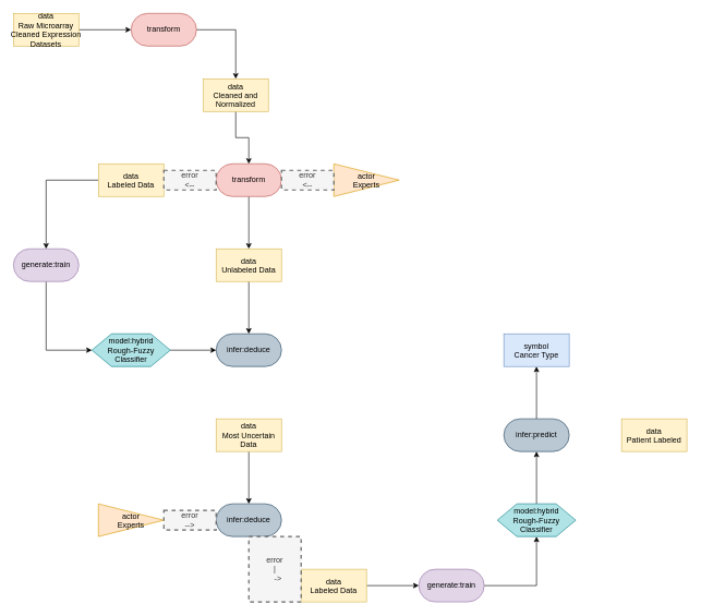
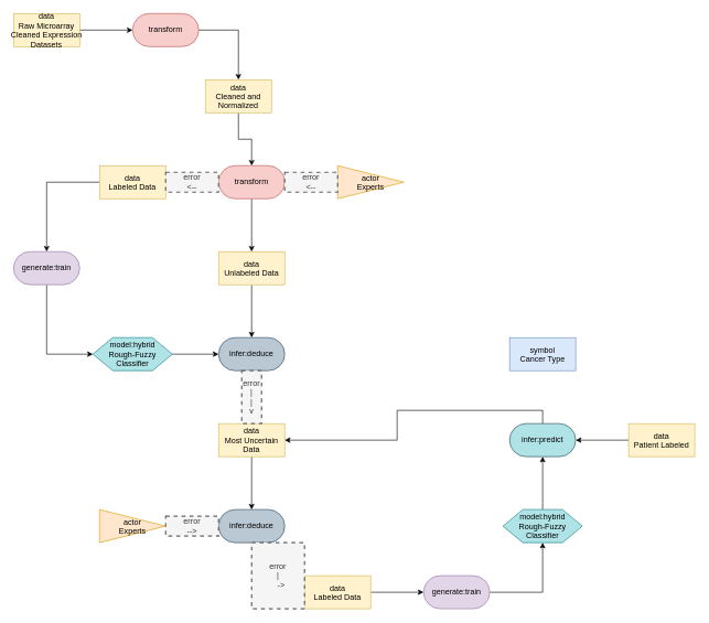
  <mxCell id="0" />
  <mxCell id="1" parent="0" />
  <mxCell id="2" style="edgeStyle=orthogonalEdgeStyle;rounded=0;orthogonalLoop=1;jettySize=auto;html=1;exitX=1;exitY=0.5;exitDx=0;exitDy=0;entryX=0;entryY=0.5;entryDx=0;entryDy=0;" parent="1" source="3" target="5" edge="1"><mxGeometry relative="1" as="geometry" /></mxCell>
  <mxCell id="3" value="data&#10;Raw Microarray&#10;Cleaned Expression&#10;Datasets" style="rectangle;fillColor=#fff2cc;strokeColor=#d6b656;" parent="1" name="data" vertex="1"><mxGeometry x="20" y="20" width="100" height="50" as="geometry" /></mxCell>
  <mxCell id="4" style="edgeStyle=orthogonalEdgeStyle;rounded=0;orthogonalLoop=1;jettySize=auto;html=1;exitX=1;exitY=0.5;exitDx=0;exitDy=0;entryX=0.5;entryY=0;entryDx=0;entryDy=0;" parent="1" source="5" target="7" edge="1"><mxGeometry relative="1" as="geometry" /></mxCell>
  <mxCell id="5" value="transform" style="rounded=1;whiteSpace=wrap;html=1;arcSize=50;fillColor=#f8cecc;strokeColor=#b85450;" parent="1" name="transform" vertex="1"><mxGeometry x="200" y="20" width="100" height="50" as="geometry" /></mxCell>
  <mxCell id="6" style="edgeStyle=orthogonalEdgeStyle;rounded=0;orthogonalLoop=1;jettySize=auto;html=1;exitX=0.5;exitY=1;exitDx=0;exitDy=0;entryX=0.5;entryY=0;entryDx=0;entryDy=0;" parent="1" source="7" target="9" edge="1"><mxGeometry relative="1" as="geometry" /></mxCell>
  <mxCell id="7" value="data&#10;Cleaned and&#10;Normalized" style="rectangle;fillColor=#fff2cc;strokeColor=#d6b656;" parent="1" name="data" vertex="1"><mxGeometry x="310" y="120" width="100" height="50" as="geometry" /></mxCell>
  <mxCell id="8" style="edgeStyle=orthogonalEdgeStyle;rounded=0;orthogonalLoop=1;jettySize=auto;html=1;exitX=0.5;exitY=1;exitDx=0;exitDy=0;entryX=0.5;entryY=0;entryDx=0;entryDy=0;" parent="1" source="9" target="15" edge="1"><mxGeometry relative="1" as="geometry" /></mxCell>
  <mxCell id="9" value="transform" style="rounded=1;whiteSpace=wrap;html=1;arcSize=50;fillColor=#f8cecc;strokeColor=#b85450;" parent="1" name="transform" vertex="1"><mxGeometry x="330" y="250" width="100" height="50" as="geometry" /></mxCell>
  <mxCell id="10" value="actor&#10;Experts" style="triangle;fillColor=#ffe6cc;strokeColor=#d79b00;" parent="1" name="actor" vertex="1"><mxGeometry x="510" y="250" width="100" height="50" as="geometry" /></mxCell>
  <mxCell id="11" value="&lt;div&gt;error&lt;/div&gt;&lt;div&gt;&amp;lt;--&lt;/div&gt;" style="text;html=1;align=center;verticalAlign=middle;whiteSpace=wrap;rounded=0;dashed=1;fillColor=#f5f5f5;fontColor=#333333;strokeColor=#666666;strokeWidth=2;" parent="1" name="text" vertex="1"><mxGeometry x="430" y="260" width="80" height="30" as="geometry" /></mxCell>
  <mxCell id="12" style="edgeStyle=orthogonalEdgeStyle;rounded=0;orthogonalLoop=1;jettySize=auto;html=1;exitX=0;exitY=0.5;exitDx=0;exitDy=0;entryX=0.5;entryY=0;entryDx=0;entryDy=0;" parent="1" source="13" target="18" edge="1"><mxGeometry relative="1" as="geometry" /></mxCell>
  <mxCell id="13" value="data&#10;Labeled Data" style="rectangle;fillColor=#fff2cc;strokeColor=#d6b656;" parent="1" name="data" vertex="1"><mxGeometry x="150" y="250" width="100" height="50" as="geometry" /></mxCell>
  <mxCell id="14" style="edgeStyle=orthogonalEdgeStyle;rounded=0;orthogonalLoop=1;jettySize=auto;html=1;exitX=0.5;exitY=1;exitDx=0;exitDy=0;entryX=0.5;entryY=0;entryDx=0;entryDy=0;" parent="1" source="15" target="21" edge="1"><mxGeometry relative="1" as="geometry" /></mxCell>
  <mxCell id="15" value="data&#10;Unlabeled Data" style="rectangle;fillColor=#fff2cc;strokeColor=#d6b656;" parent="1" name="data" vertex="1"><mxGeometry x="330" y="380" width="100" height="50" as="geometry" /></mxCell>
  <mxCell id="16" value="&lt;div&gt;error&lt;/div&gt;&lt;div&gt;&amp;lt;--&lt;/div&gt;" style="text;html=1;align=center;verticalAlign=middle;whiteSpace=wrap;rounded=0;dashed=1;fillColor=#f5f5f5;fontColor=#333333;strokeColor=#666666;strokeWidth=2;" parent="1" name="text" vertex="1"><mxGeometry x="250" y="260" width="80" height="30" as="geometry" /></mxCell>
  <mxCell id="17" style="edgeStyle=orthogonalEdgeStyle;rounded=0;orthogonalLoop=1;jettySize=auto;html=1;exitX=0.5;exitY=1;exitDx=0;exitDy=0;entryX=0;entryY=0.5;entryDx=0;entryDy=0;" parent="1" source="18" target="20" edge="1"><mxGeometry relative="1" as="geometry" /></mxCell>
  <mxCell id="18" value="generate:train" style="rounded=1;whiteSpace=wrap;html=1;arcSize=50;fillColor=#e1d5e7;strokeColor=#9673a6;" parent="1" name="generate:train" vertex="1"><mxGeometry x="20" y="380" width="100" height="50" as="geometry" /></mxCell>
  <mxCell id="19" style="edgeStyle=orthogonalEdgeStyle;rounded=0;orthogonalLoop=1;jettySize=auto;html=1;exitX=1;exitY=0.5;exitDx=0;exitDy=0;entryX=0;entryY=0.5;entryDx=0;entryDy=0;" parent="1" source="20" target="21" edge="1"><mxGeometry relative="1" as="geometry" /></mxCell>
  <mxCell id="20" value="model:hybrid&#10;Rough-Fuzzy&#10;Classifier" style="shape=hexagon;perimeter=hexagonPerimeter2;fillColor=#b0e3e6;strokeColor=#0e8088;" parent="1" name="model" vertex="1"><mxGeometry x="140" y="510" width="120" height="50" as="geometry" /></mxCell>
  <mxCell id="21" value="infer:deduce" style="rounded=1;whiteSpace=wrap;html=1;arcSize=50;fillColor=#bac8d3;strokeColor=#23445d;" parent="1" name="infer:deduce" vertex="1"><mxGeometry x="330" y="510" width="100" height="50" as="geometry" /></mxCell>
  <mxCell id="22" style="edgeStyle=orthogonalEdgeStyle;rounded=0;orthogonalLoop=1;jettySize=auto;html=1;exitX=0.5;exitY=1;exitDx=0;exitDy=0;entryX=0.5;entryY=0;entryDx=0;entryDy=0;" parent="1" source="23" target="26" edge="1"><mxGeometry relative="1" as="geometry" /></mxCell>
  <mxCell id="23" value="data&#10;Most Uncertain&#10;Data" style="rectangle;fillColor=#fff2cc;strokeColor=#d6b656;" parent="1" name="data" vertex="1"><mxGeometry x="330" y="640" width="100" height="50" as="geometry" /></mxCell>
+ <mxCell id="24" value="&lt;div&gt;error&lt;/div&gt;&lt;div&gt;|&lt;/div&gt;&lt;div&gt;|&lt;/div&gt;&lt;div&gt;v&lt;/div&gt;" style="text;html=1;align=center;verticalAlign=middle;whiteSpace=wrap;rounded=0;dashed=1;fillColor=#f5f5f5;fontColor=#333333;strokeColor=#666666;strokeWidth=2;" parent="1" name="text" vertex="1"><mxGeometry x="365" y="560" width="30" height="80" as="geometry" /></mxCell>
  <mxCell id="25" value="actor&#10;Experts" style="triangle;fillColor=#ffe6cc;strokeColor=#d79b00;" parent="1" name="actor" vertex="1"><mxGeometry x="150" y="770" width="100" height="50" as="geometry" /></mxCell>
  <mxCell id="26" value="infer:deduce" style="rounded=1;whiteSpace=wrap;html=1;arcSize=50;fillColor=#bac8d3;strokeColor=#23445d;" parent="1" name="infer:deduce" vertex="1"><mxGeometry x="330" y="770" width="100" height="50" as="geometry" /></mxCell>
  <mxCell id="27" value="&lt;div&gt;error&lt;/div&gt;&lt;div&gt;--&amp;gt;&lt;/div&gt;" style="text;html=1;align=center;verticalAlign=middle;whiteSpace=wrap;rounded=0;dashed=1;fillColor=#f5f5f5;fontColor=#333333;strokeColor=#666666;strokeWidth=2;" parent="1" name="text" vertex="1"><mxGeometry x="250" y="780" width="80" height="30" as="geometry" /></mxCell>
  <mxCell id="28" style="edgeStyle=orthogonalEdgeStyle;rounded=0;orthogonalLoop=1;jettySize=auto;html=1;exitX=1;exitY=0.5;exitDx=0;exitDy=0;entryX=0;entryY=0.5;entryDx=0;entryDy=0;" parent="1" source="29" target="32" edge="1"><mxGeometry relative="1" as="geometry" /></mxCell>
  <mxCell id="29" value="data&#10;Labeled Data" style="rectangle;fillColor=#fff2cc;strokeColor=#d6b656;" parent="1" name="data" vertex="1"><mxGeometry x="460" y="870" width="100" height="50" as="geometry" /></mxCell>
  <mxCell id="30" value="&lt;div&gt;error&lt;/div&gt;&lt;div&gt;|&lt;/div&gt;&lt;div&gt;&amp;nbsp;&amp;nbsp; -&amp;gt;&lt;/div&gt;" style="text;html=1;align=center;verticalAlign=middle;whiteSpace=wrap;rounded=0;dashed=1;fillColor=#f5f5f5;fontColor=#333333;strokeColor=#666666;strokeWidth=2;" parent="1" name="text" vertex="1"><mxGeometry x="380" y="820" width="80" height="100" as="geometry" /></mxCell>
  <mxCell id="31" style="edgeStyle=orthogonalEdgeStyle;rounded=0;orthogonalLoop=1;jettySize=auto;html=1;exitX=1;exitY=0.5;exitDx=0;exitDy=0;entryX=0.5;entryY=1;entryDx=0;entryDy=0;" parent="1" source="32" target="34" edge="1"><mxGeometry relative="1" as="geometry" /></mxCell>
  <mxCell id="32" value="generate:train" style="rounded=1;whiteSpace=wrap;html=1;arcSize=50;fillColor=#e1d5e7;strokeColor=#9673a6;" parent="1" name="generate:train" vertex="1"><mxGeometry x="640" y="870" width="100" height="50" as="geometry" /></mxCell>
  <mxCell id="33" style="edgeStyle=orthogonalEdgeStyle;rounded=0;orthogonalLoop=1;jettySize=auto;html=1;exitX=0.5;exitY=0;exitDx=0;exitDy=0;entryX=0.5;entryY=1;entryDx=0;entryDy=0;" parent="1" source="34" target="36" edge="1"><mxGeometry relative="1" as="geometry" /></mxCell>
  <mxCell id="34" value="model:hybrid&#10;Rough-Fuzzy&#10;Classifier" style="shape=hexagon;perimeter=hexagonPerimeter2;fillColor=#b0e3e6;strokeColor=#0e8088;" parent="1" name="model" vertex="1"><mxGeometry x="760" y="770" width="120" height="50" as="geometry" /></mxCell>
- <mxCell id="35" style="edgeStyle=orthogonalEdgeStyle;rounded=0;orthogonalLoop=1;jettySize=auto;html=1;exitX=0.5;exitY=0;exitDx=0;exitDy=0;entryX=0.5;entryY=1;entryDx=0;entryDy=0;" parent="1" source="36" target="39" edge="1"><mxGeometry relative="1" as="geometry" /></mxCell>
- <mxCell id="36" value="infer:predict" style="rounded=1;whiteSpace=wrap;html=1;arcSize=50;fillColor=#bac8d3;strokeColor=#23445d;" parent="1" name="infer:deduce" vertex="1"><mxGeometry x="770" y="640" width="100" height="50" as="geometry" /></mxCell>
+ <mxCell id="35" style="edgeStyle=orthogonalEdgeStyle;rounded=0;orthogonalLoop=1;jettySize=auto;html=1;exitX=0.5;exitY=0;exitDx=0;exitDy=0;" parent="1" source="36" target="23" edge="1"><mxGeometry relative="1" as="geometry" /></mxCell>
+ <mxCell id="36" value="infer:predict" style="rounded=1;whiteSpace=wrap;html=1;arcSize=50;fillColor=#b0e3e6;strokeColor=#23445d;" parent="1" name="infer:deduce" vertex="1"><mxGeometry x="770" y="640" width="100" height="50" as="geometry" /></mxCell>
+ <mxCell id="37" style="edgeStyle=orthogonalEdgeStyle;rounded=0;orthogonalLoop=1;jettySize=auto;html=1;exitX=0;exitY=0.5;exitDx=0;exitDy=0;entryX=1;entryY=0.5;entryDx=0;entryDy=0;" parent="1" source="38" target="36" edge="1"><mxGeometry relative="1" as="geometry" /></mxCell>
  <mxCell id="38" value="data&#10;Patient Labeled" style="rectangle;fillColor=#fff2cc;strokeColor=#d6b656;" parent="1" name="data" vertex="1"><mxGeometry x="950" y="640" width="100" height="50" as="geometry" /></mxCell>
  <mxCell id="39" value="symbol&#10;Cancer Type" style="rectangle;fillColor=#dae8fc;strokeColor=#6c8ebf;" parent="1" name="symbol" vertex="1"><mxGeometry x="770" y="510" width="100" height="50" as="geometry" /></mxCell>
